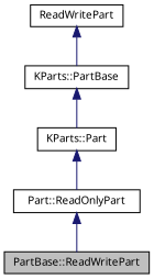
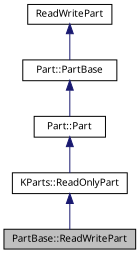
  digraph {
    fontname="Noto Sans"
    node [color=black fillcolor=white fontname="Noto Sans" fontsize=10 shape=record style=filled]
    edge [color=midnightblue dir=back fontname="Noto Sans" fontsize=10 labelfontname=Helvetica labelfontsize=10 style=solid]
    n1 [fillcolor=grey75 fontcolor=black height=0.2 label="PartBase::ReadWritePart" width=0.4]
-   n2 [height=0.2 label="Part::ReadOnlyPart" width=0.4]
-   n3 [height=0.2 label="KParts::Part" width=0.4]
-   n4 [height=0.2 label="KParts::PartBase" width=0.4]
+   n2 [height=0.2 label="KParts::ReadOnlyPart" width=0.4]
+   n3 [height=0.2 label="Part::Part" width=0.4]
+   n4 [height=0.2 label="Part::PartBase" width=0.4]
    n5 [height=0.2 label=ReadWritePart width=0.4]
    n2 -> n1
    n3 -> n2
    n4 -> n3
    n5 -> n4
  }
